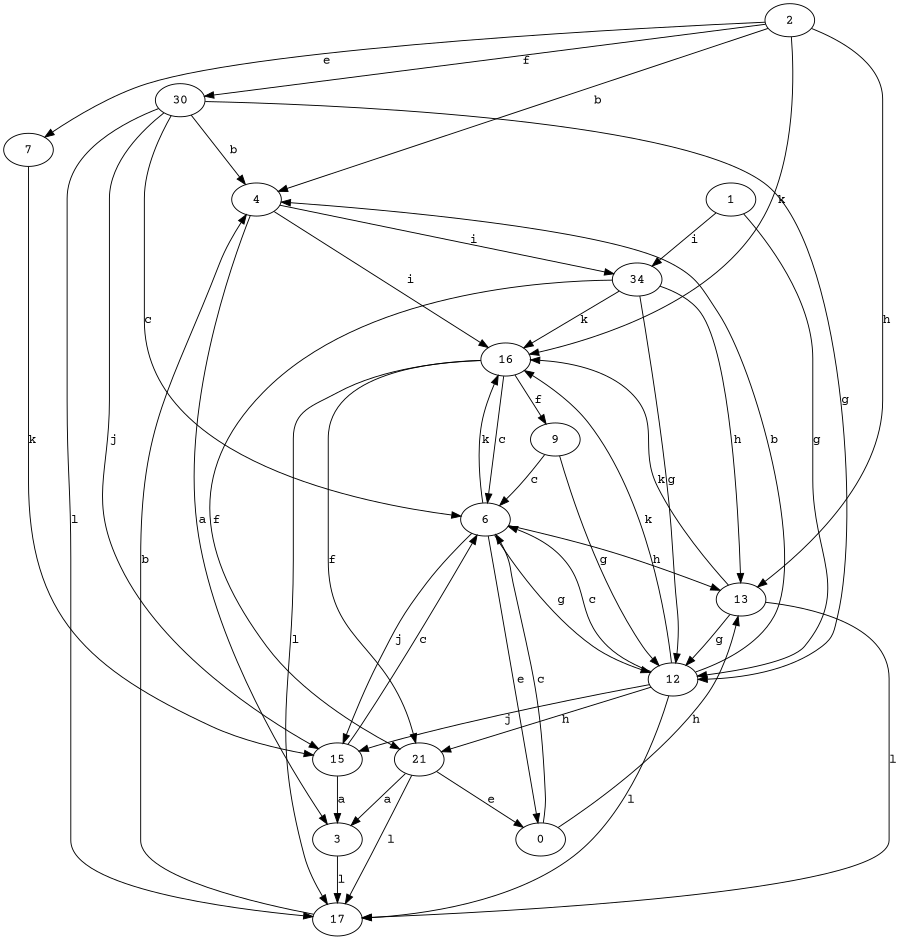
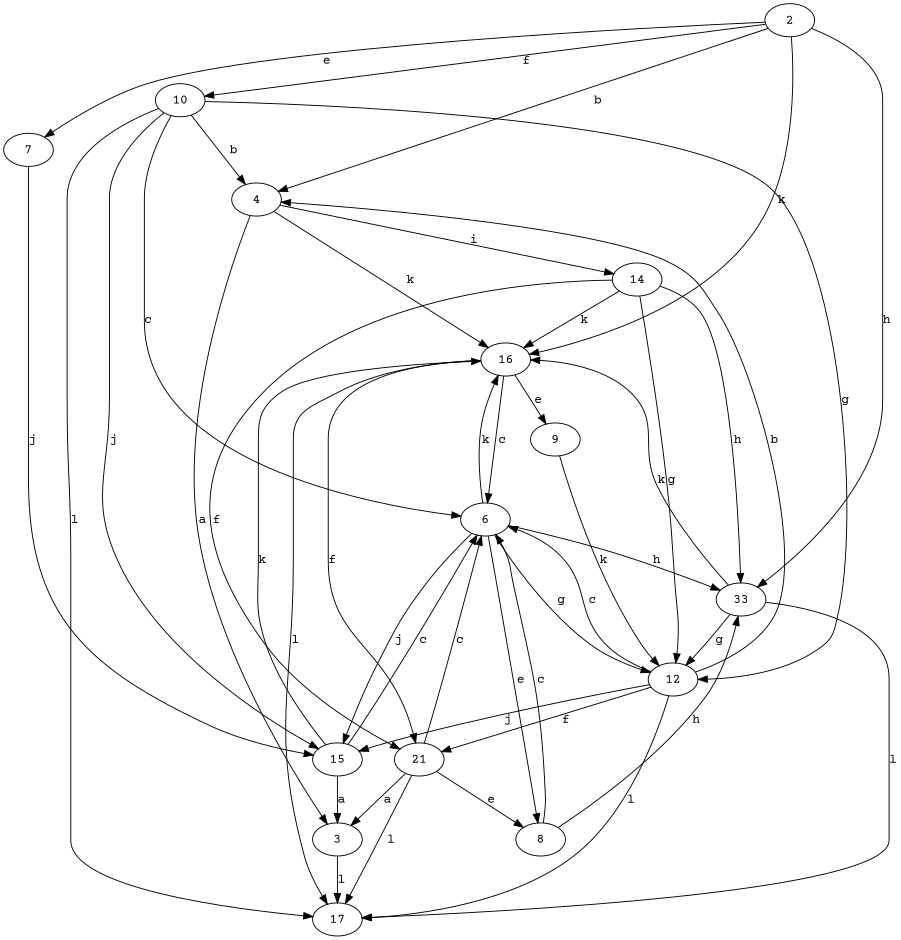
  strict digraph {
    fontname="Courier Prime"
    node [fontname="Courier Prime"]
    edge [fontname="Courier Prime"]
    2
    4
    7
-   10 [label=30]
-   13
+   10
+   13 [label=33]
    16
    3
-   14 [label=34]
+   14
    15
    17
    12
    6
    9
    n14 [label=21]
-   1
-   8 [label=0]
+   8
    2 -> 4 [label=b]
    2 -> 7 [label=e]
    2 -> 10 [label=f]
    2 -> 13 [label=h]
    2 -> 16 [label=k]
-   4 -> 16 [label=i]
+   4 -> 16 [label=k]
    4 -> 3 [label=a]
    4 -> 14 [label=i]
-   7 -> 15 [label=k]
+   7 -> 15 [label=j]
    10 -> 4 [label=b]
    10 -> 15 [label=j]
    10 -> 17 [label=l]
    10 -> 12 [label=g]
    10 -> 6 [label=c]
    13 -> 16 [label=k]
    13 -> 17 [label=l]
    13 -> 12 [label=g]
    16 -> 17 [label=l]
    16 -> 6 [label=c]
-   16 -> 9 [label=f]
+   16 -> 9 [label=e]
    16 -> n14 [label=f]
    3 -> 17 [label=l]
    14 -> 13 [label=h]
    14 -> 16 [label=k]
    14 -> 12 [label=g]
    14 -> n14 [label=f]
    15 -> 3 [label=a]
    15 -> 6 [label=c]
-   17 -> 4 [label=b]
    12 -> 4 [label=b]
-   12 -> 16 [label=k]
+   15 -> 16 [label=k]
    12 -> 15 [label=j]
    12 -> 17 [label=l]
    12 -> 6 [label=c]
-   12 -> n14 [label=h]
+   12 -> n14 [label=f]
    6 -> 13 [label=h]
    6 -> 16 [label=k]
    6 -> 15 [label=j]
    6 -> 12 [label=g]
    6 -> 8 [label=e]
-   9 -> 12 [label=g]
+   9 -> 12 [label=k]
    n14 -> 3 [label=a]
    n14 -> 17 [label=l]
-   9 -> 6 [label=c]
+   n14 -> 6 [label=c]
    n14 -> 8 [label=e]
-   1 -> 14 [label=i]
-   1 -> 12 [label=g]
    8 -> 13 [label=h]
    8 -> 6 [label=c]
  }
